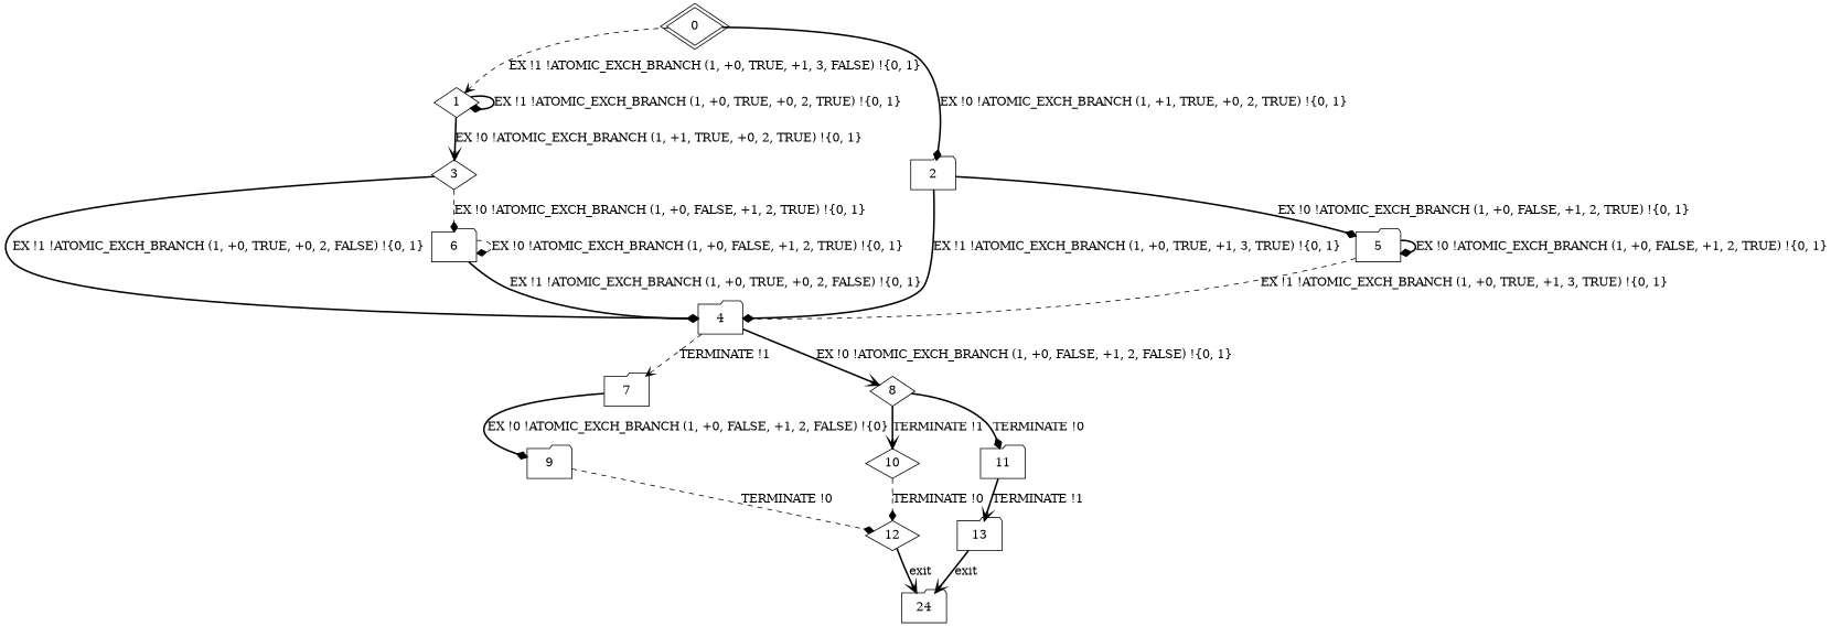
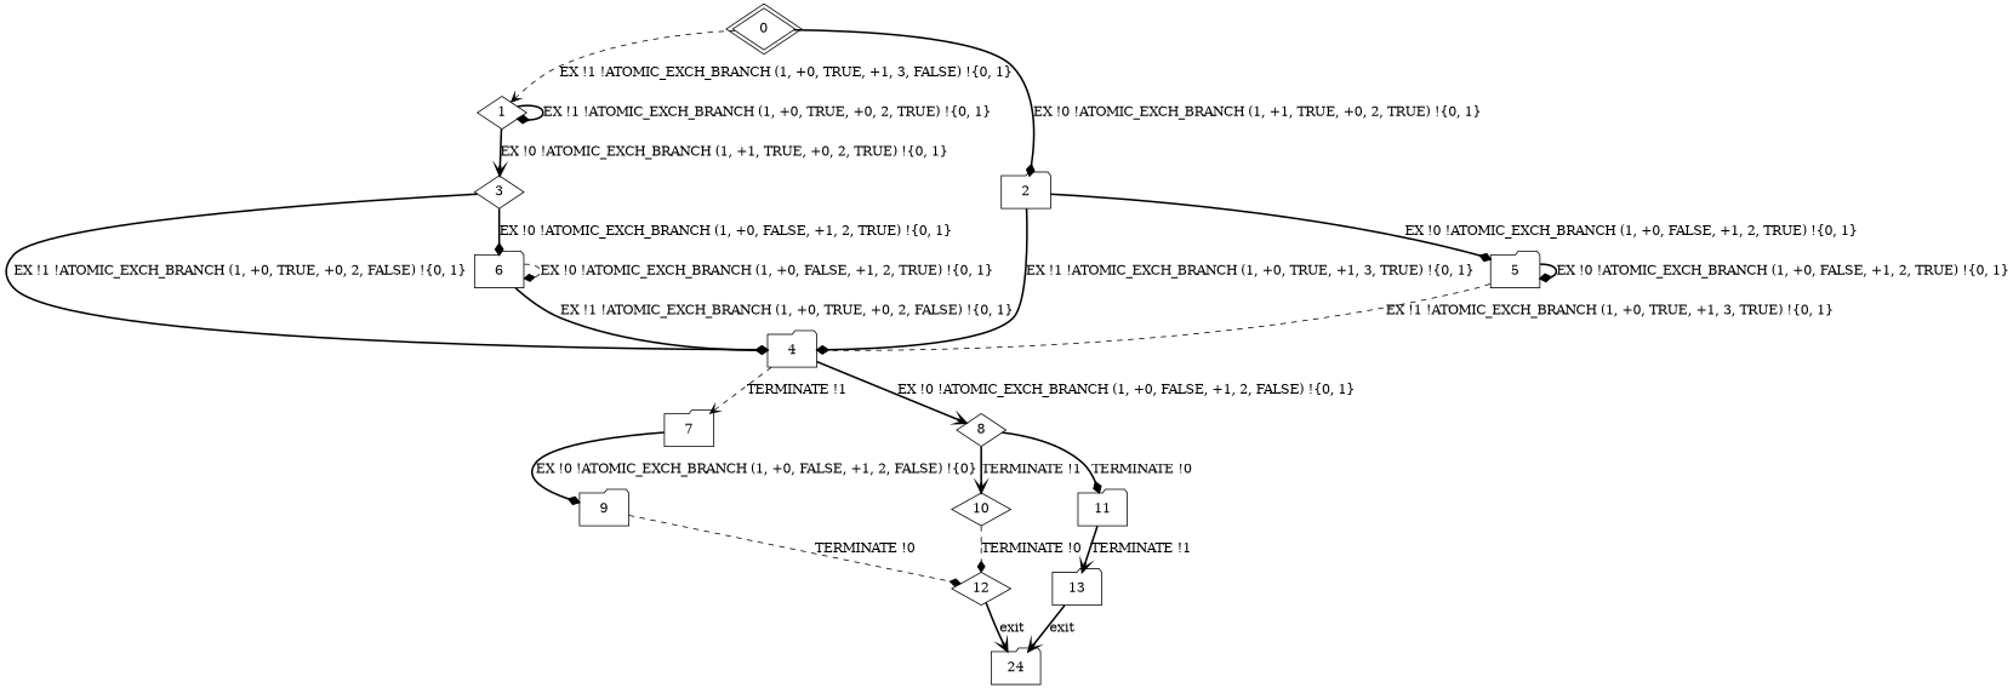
  digraph {
    node [shape=folder]
    edge [arrowhead=diamond style=bold]
    0 [peripheries=2 shape=diamond]
    1 [shape=diamond]
    2
    3 [shape=diamond]
    4
    5
    6
    7
    8 [shape=diamond]
    9
    10 [shape=diamond]
    11
    12 [shape=diamond]
    13
    n15 [label=24]
    0 -> 1 [arrowhead=vee label="EX !1 !ATOMIC_EXCH_BRANCH (1, +0, TRUE, +1, 3, FALSE) !{0, 1}" style=dashed]
    0 -> 2 [label="EX !0 !ATOMIC_EXCH_BRANCH (1, +1, TRUE, +0, 2, TRUE) !{0, 1}"]
    1 -> 1 [label="EX !1 !ATOMIC_EXCH_BRANCH (1, +0, TRUE, +0, 2, TRUE) !{0, 1}"]
    1 -> 3 [arrowhead=vee label="EX !0 !ATOMIC_EXCH_BRANCH (1, +1, TRUE, +0, 2, TRUE) !{0, 1}"]
    2 -> 4 [label="EX !1 !ATOMIC_EXCH_BRANCH (1, +0, TRUE, +1, 3, TRUE) !{0, 1}"]
    2 -> 5 [label="EX !0 !ATOMIC_EXCH_BRANCH (1, +0, FALSE, +1, 2, TRUE) !{0, 1}"]
    3 -> 4 [label="EX !1 !ATOMIC_EXCH_BRANCH (1, +0, TRUE, +0, 2, FALSE) !{0, 1}"]
-   3 -> 6 [label="EX !0 !ATOMIC_EXCH_BRANCH (1, +0, FALSE, +1, 2, TRUE) !{0, 1}" style=dashed]
+   3 -> 6 [label="EX !0 !ATOMIC_EXCH_BRANCH (1, +0, FALSE, +1, 2, TRUE) !{0, 1}"]
    4 -> 7 [arrowhead=vee label="TERMINATE !1" style=dashed]
    4 -> 8 [arrowhead=vee label="EX !0 !ATOMIC_EXCH_BRANCH (1, +0, FALSE, +1, 2, FALSE) !{0, 1}"]
    5 -> 4 [label="EX !1 !ATOMIC_EXCH_BRANCH (1, +0, TRUE, +1, 3, TRUE) !{0, 1}" style=dashed]
    5 -> 5 [label="EX !0 !ATOMIC_EXCH_BRANCH (1, +0, FALSE, +1, 2, TRUE) !{0, 1}"]
    6 -> 4 [label="EX !1 !ATOMIC_EXCH_BRANCH (1, +0, TRUE, +0, 2, FALSE) !{0, 1}"]
    6 -> 6 [label="EX !0 !ATOMIC_EXCH_BRANCH (1, +0, FALSE, +1, 2, TRUE) !{0, 1}" style=dashed]
    7 -> 9 [label="EX !0 !ATOMIC_EXCH_BRANCH (1, +0, FALSE, +1, 2, FALSE) !{0}"]
    8 -> 10 [arrowhead=vee label="TERMINATE !1"]
    8 -> 11 [label="TERMINATE !0"]
    9 -> 12 [label="TERMINATE !0" style=dashed]
    10 -> 12 [label="TERMINATE !0" style=dashed]
    11 -> 13 [arrowhead=vee label="TERMINATE !1"]
    12 -> n15 [arrowhead=vee label=exit]
    13 -> n15 [arrowhead=vee label=exit]
  }
